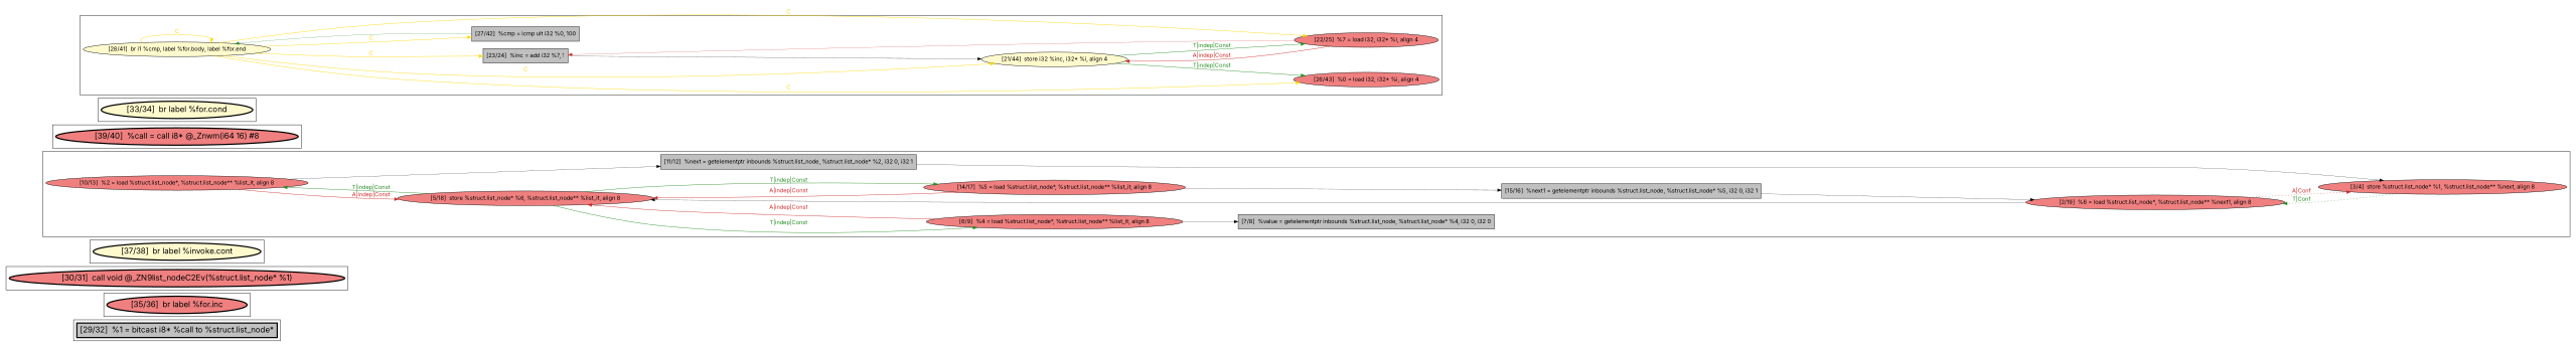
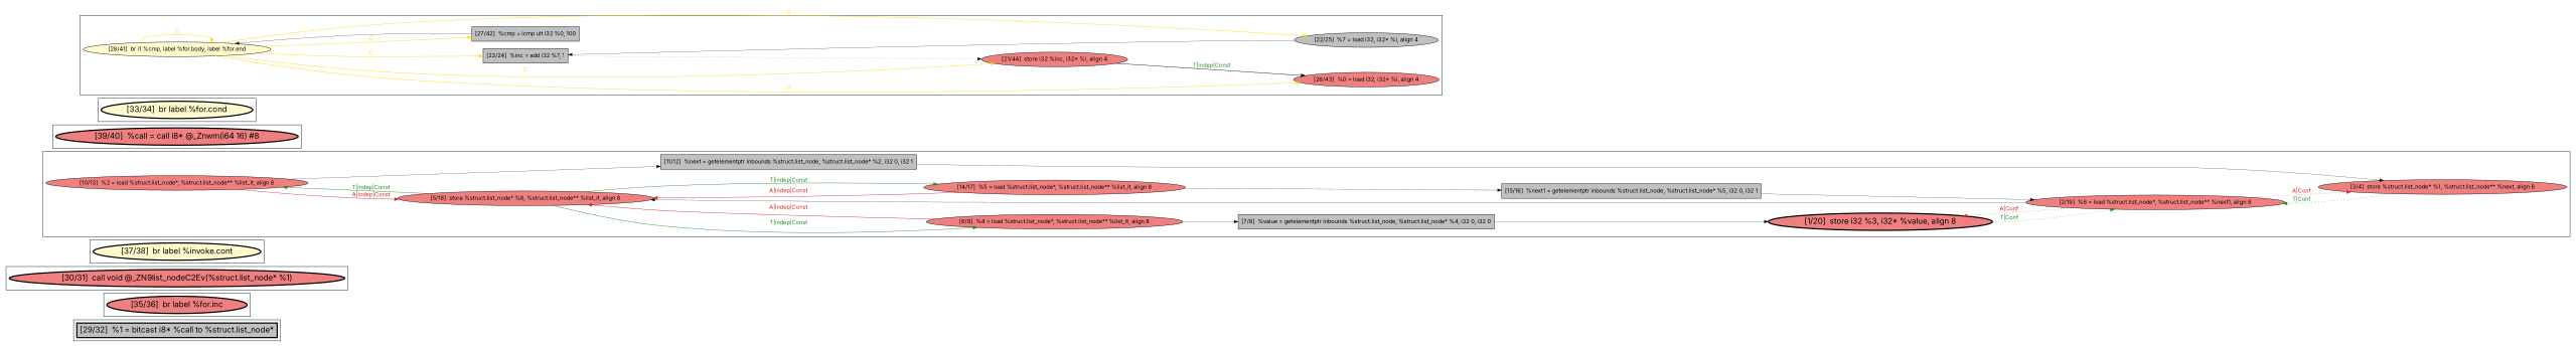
  digraph {
    fontname=Inter
    rankdir=LR
    node [fillcolor=lightcoral fontname=Inter shape=ellipse style=filled]
    edge [color=black fontcolor=black fontname=Inter penwidth=1.0 style=solid]
    n1 [fillcolor=grey fontsize=20 label="[29/32]  %1 = bitcast i8* %call to %struct.list_node*" penwidth=3.0 shape=rectangle]
    n2 [fontsize=20 label="[35/36]  br label %for.inc" penwidth=3.0]
    n3 [fontsize=20 label="[30/31]  call void @_ZN9list_nodeC2Ev(%struct.list_node* %1)" penwidth=3.0]
    n4 [fillcolor=lemonchiffon fontsize=20 label="[37/38]  br label %invoke.cont" penwidth=3.0]
    n5 [label="[10/13]  %2 = load %struct.list_node*, %struct.list_node** %list_it, align 8"]
    n6 [label="[5/18]  store %struct.list_node* %6, %struct.list_node** %list_it, align 8"]
    n7 [fillcolor=grey label="[11/12]  %next = getelementptr inbounds %struct.list_node, %struct.list_node* %2, i32 0, i32 1" shape=rectangle]
    n8 [label="[14/17]  %5 = load %struct.list_node*, %struct.list_node** %list_it, align 8"]
    n9 [fillcolor=grey label="[15/16]  %next1 = getelementptr inbounds %struct.list_node, %struct.list_node* %5, i32 0, i32 1" shape=rectangle]
    n10 [label="[2/19]  %6 = load %struct.list_node*, %struct.list_node** %next1, align 8"]
    n11 [label="[3/4]  store %struct.list_node* %1, %struct.list_node** %next, align 8"]
+   n12 [fontsize=20 label="[1/20]  store i32 %3, i32* %value, align 8" penwidth=3.0]
    n13 [label="[6/9]  %4 = load %struct.list_node*, %struct.list_node** %list_it, align 8"]
    n14 [fillcolor=grey label="[7/8]  %value = getelementptr inbounds %struct.list_node, %struct.list_node* %4, i32 0, i32 0" shape=rectangle]
    n15 [fontsize=20 label="[39/40]  %call = call i8* @_Znwm(i64 16) #8" penwidth=3.0]
    n16 [fillcolor=lemonchiffon fontsize=20 label="[33/34]  br label %for.cond" penwidth=3.0]
    n17 [fillcolor=lemonchiffon label="[28/41]  br i1 %cmp, label %for.body, label %for.end"]
    n18 [label="[26/43]  %0 = load i32, i32* %i, align 4"]
    n19 [fillcolor=grey label="[27/42]  %cmp = icmp ult i32 %0, 100" shape=rectangle]
    n20 [fillcolor=grey label="[23/24]  %inc = add i32 %7, 1" shape=rectangle]
-   n21 [fillcolor=lemonchiffon label="[21/44]  store i32 %inc, i32* %i, align 4"]
-   n22 [label="[22/25]  %7 = load i32, i32* %i, align 4"]
+   n21 [label="[21/44]  store i32 %inc, i32* %i, align 4"]
+   n22 [fillcolor=grey label="[22/25]  %7 = load i32, i32* %i, align 4"]
    subgraph cluster_1 {
      n1
    }
    subgraph cluster_2 {
      n2
    }
    subgraph cluster_3 {
      n3
    }
    subgraph cluster_4 {
      n4
    }
    subgraph cluster_5 {
      n5
      n6
      n7
      n8
      n9
      n10
      n11
+     n12
      n13
      n14
    }
    subgraph cluster_6 {
      n15
    }
    subgraph cluster_7 {
      n16
    }
    subgraph cluster_8 {
      n17
      n18
      n19
      n20
      n21
      n22
    }
    n5 -> n6 [color=firebrick3 fontcolor=firebrick3 label="A|indep|Const"]
    n5 -> n7 [penwidth=0.5]
    n6 -> n5 [color=forestgreen fontcolor=forestgreen label="T|indep|Const"]
    n6 -> n8 [color=forestgreen fontcolor=forestgreen label="T|indep|Const"]
    n6 -> n13 [color=forestgreen fontcolor=forestgreen label="T|indep|Const"]
    n7 -> n11 [penwidth=0.5]
    n8 -> n6 [color=firebrick3 fontcolor=firebrick3 label="A|indep|Const"]
    n8 -> n9 [penwidth=0.5]
    n9 -> n10 [penwidth=0.5]
    n10 -> n6 [penwidth=0.5]
    n10 -> n11 [color=firebrick3 fontcolor=firebrick3 label="A|Conf" style=dotted]
+   n10 -> n12 [color=firebrick3 fontcolor=firebrick3 label="A|Conf" style=dotted]
    n11 -> n10 [color=forestgreen fontcolor=forestgreen label="T|Conf" style=dotted]
+   n12 -> n10 [color=forestgreen fontcolor=forestgreen label="T|Conf" style=dotted]
    n13 -> n6 [color=firebrick3 fontcolor=firebrick3 label="A|indep|Const"]
    n13 -> n14 [penwidth=0.5]
+   n14 -> n12 [penwidth=0.5]
    n17 -> n17 [color=gold fontcolor=gold label=C]
    n17 -> n18 [color=gold fontcolor=gold label=C]
    n17 -> n19 [color=gold fontcolor=gold label=C]
    n17 -> n20 [color=gold fontcolor=gold label=C]
    n17 -> n21 [color=gold fontcolor=gold label=C]
    n17 -> n22 [color=gold fontcolor=gold label=C]
-   n19 -> n17 [color=forestgreen penwidth=0.5]
-   n20 -> n21 [penwidth=0.5]
-   n21 -> n18 [color=forestgreen fontcolor=forestgreen label="T|indep|Const"]
-   n21 -> n22 [color=forestgreen fontcolor=forestgreen label="T|indep|Const"]
-   n22 -> n20 [color=firebrick3 penwidth=0.5]
-   n22 -> n21 [color=firebrick3 fontcolor=firebrick3 label="A|indep|Const"]
+   n19 -> n17 [penwidth=0.5]
+   n20 -> n21 [penwidth=0.5 style=dotted]
+   n21 -> n18 [fontcolor=forestgreen label="T|indep|Const"]
+   n22 -> n20 [penwidth=0.5]
  }
